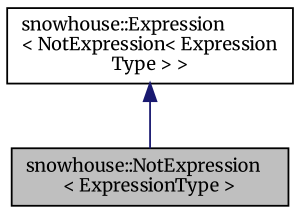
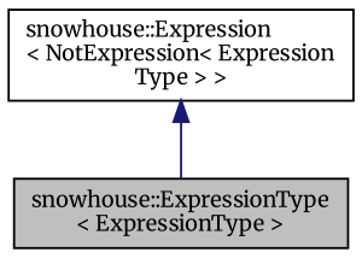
  digraph {
    fontname=Merriweather
    node [color=black fontname=Merriweather fontsize=10 shape=record style=filled]
-   n1 [fillcolor=grey75 fontcolor=black height=0.2 label="snowhouse::NotExpression\l\< ExpressionType \>" width=0.4]
+   n1 [fillcolor=grey75 fontcolor=black height=0.2 label="snowhouse::ExpressionType\l\< ExpressionType \>" width=0.4]
    n2 [fillcolor=white height=0.2 label="snowhouse::Expression\l\< NotExpression\< Expression\lType \> \>" width=0.4]
    n2 -> n1 [color=midnightblue dir=back fontname=Merriweather fontsize=10 labelfontname=Helvetica labelfontsize=10 style=solid]
  }
